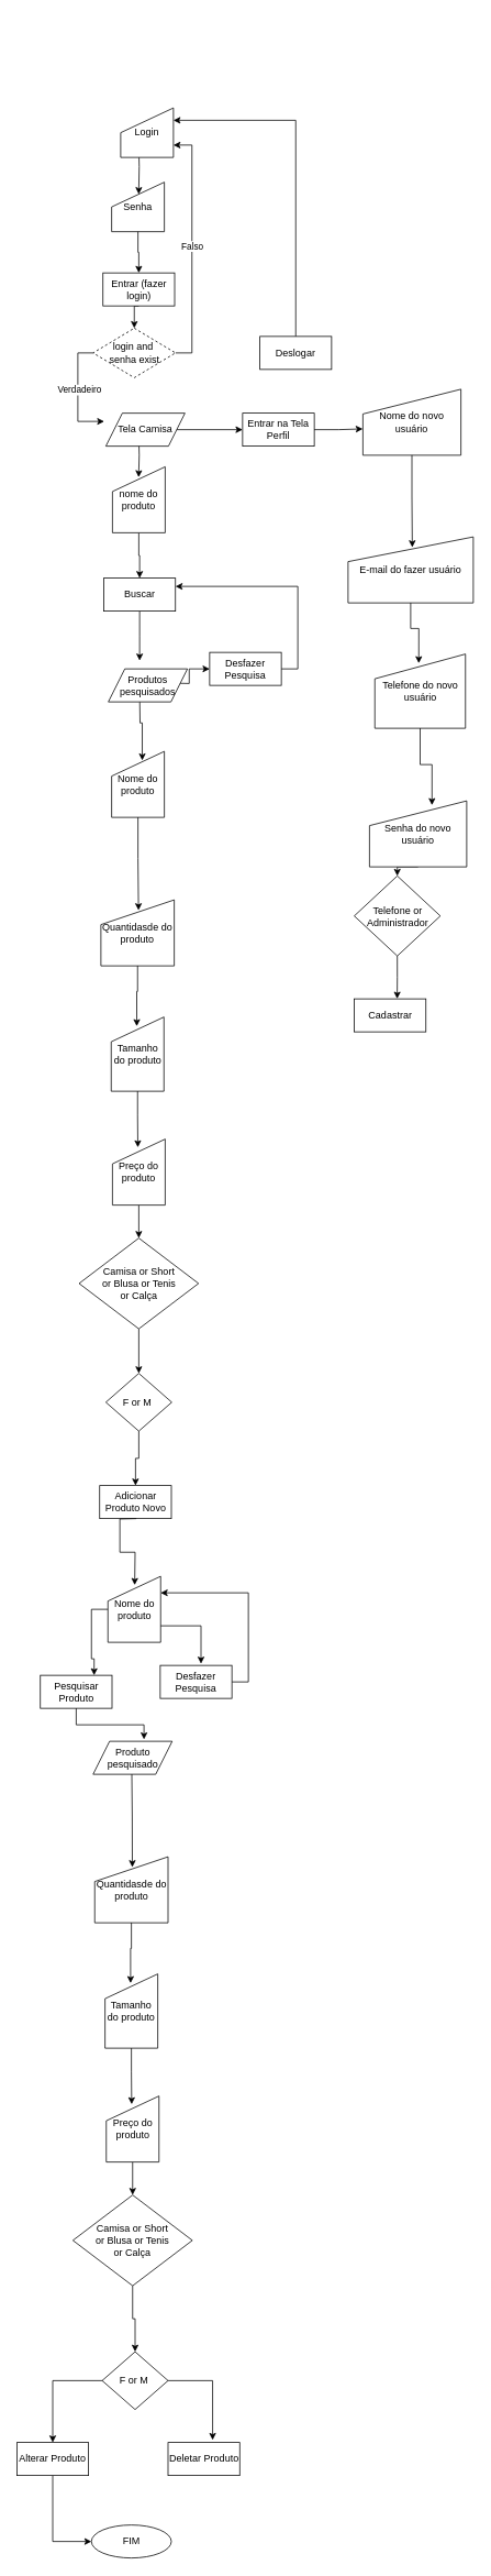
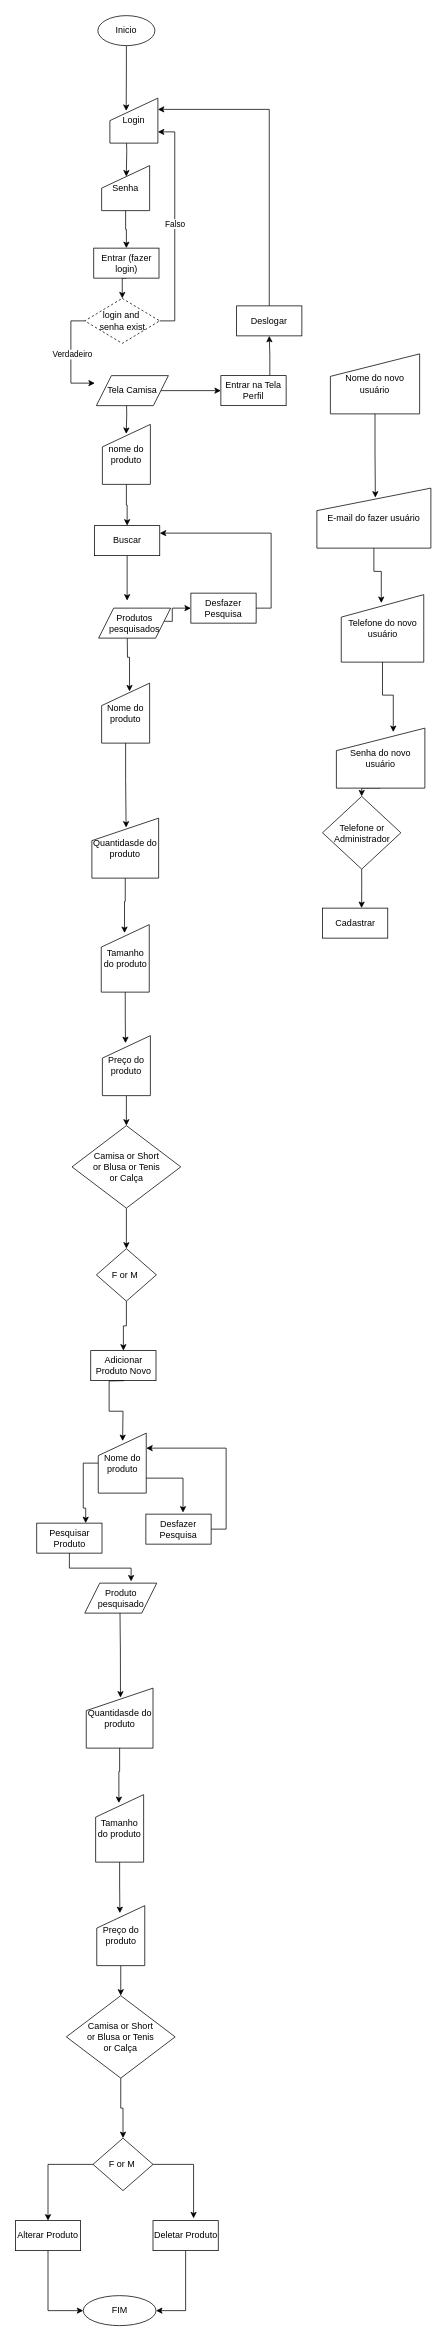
  <mxCell id="0" />
  <mxCell id="1" parent="0" />
+ <mxCell id="2" style="edgeStyle=orthogonalEdgeStyle;rounded=0;orthogonalLoop=1;jettySize=auto;html=1;exitX=0.5;exitY=1;exitDx=0;exitDy=0;entryX=0.34;entryY=0.284;entryDx=0;entryDy=0;entryPerimeter=0;" edge="1" parent="1" source="3" target="9"><mxGeometry relative="1" as="geometry"><mxPoint x="168.256" y="131.46" as="targetPoint" /></mxGeometry></mxCell>
+ <mxCell id="3" value="Inicio" style="ellipse;whiteSpace=wrap;html=1;" parent="1" vertex="1"><mxGeometry x="130" y="20" width="76" height="40" as="geometry" /></mxCell>
  <mxCell id="4" value="Senha" style="shape=manualInput;whiteSpace=wrap;html=1;" vertex="1" parent="1"><mxGeometry x="135" y="220" width="64" height="60" as="geometry" /></mxCell>
  <mxCell id="5" style="edgeStyle=orthogonalEdgeStyle;rounded=0;orthogonalLoop=1;jettySize=auto;html=1;exitX=0.5;exitY=1;exitDx=0;exitDy=0;entryX=0.514;entryY=0.242;entryDx=0;entryDy=0;entryPerimeter=0;" edge="1" parent="1" target="4"><mxGeometry relative="1" as="geometry"><mxPoint x="168" y="180" as="sourcePoint" /></mxGeometry></mxCell>
  <mxCell id="6" style="edgeStyle=orthogonalEdgeStyle;rounded=0;orthogonalLoop=1;jettySize=auto;html=1;exitX=0.5;exitY=1;exitDx=0;exitDy=0;entryX=0.5;entryY=0;entryDx=0;entryDy=0;" edge="1" parent="1" source="7" target="17"><mxGeometry relative="1" as="geometry" /></mxCell>
  <mxCell id="7" value="Entrar (fazer login)" style="rounded=0;whiteSpace=wrap;html=1;" vertex="1" parent="1"><mxGeometry x="124.5" y="330" width="87" height="40" as="geometry" /></mxCell>
  <mxCell id="8" style="edgeStyle=orthogonalEdgeStyle;rounded=0;orthogonalLoop=1;jettySize=auto;html=1;exitX=0.5;exitY=1;exitDx=0;exitDy=0;entryX=0.5;entryY=0;entryDx=0;entryDy=0;" edge="1" parent="1" source="4" target="7"><mxGeometry relative="1" as="geometry" /></mxCell>
  <mxCell id="9" value="Login" style="shape=manualInput;whiteSpace=wrap;html=1;" vertex="1" parent="1"><mxGeometry x="146" y="130" width="64" height="60" as="geometry" /></mxCell>
  <mxCell id="10" style="edgeStyle=orthogonalEdgeStyle;rounded=0;orthogonalLoop=1;jettySize=auto;html=1;exitX=0.5;exitY=1;exitDx=0;exitDy=0;entryX=0.5;entryY=0;entryDx=0;entryDy=0;" edge="1" parent="1" source="11" target="19"><mxGeometry relative="1" as="geometry" /></mxCell>
  <mxCell id="11" value="nome do produto" style="shape=manualInput;whiteSpace=wrap;html=1;" vertex="1" parent="1"><mxGeometry x="136" y="565" width="64" height="80" as="geometry" /></mxCell>
  <mxCell id="12" style="edgeStyle=orthogonalEdgeStyle;rounded=0;orthogonalLoop=1;jettySize=auto;html=1;exitX=0.5;exitY=1;exitDx=0;exitDy=0;entryX=0.497;entryY=0.159;entryDx=0;entryDy=0;entryPerimeter=0;" edge="1" parent="1" target="11"><mxGeometry relative="1" as="geometry"><mxPoint x="168" y="530" as="sourcePoint" /><mxPoint x="169" y="510" as="targetPoint" /></mxGeometry></mxCell>
  <mxCell id="13" style="edgeStyle=orthogonalEdgeStyle;rounded=0;orthogonalLoop=1;jettySize=auto;html=1;exitX=1;exitY=0.5;exitDx=0;exitDy=0;entryX=1;entryY=0.75;entryDx=0;entryDy=0;" edge="1" parent="1" source="17" target="9"><mxGeometry relative="1" as="geometry" /></mxCell>
  <mxCell id="14" value="Falso" style="edgeLabel;html=1;align=center;verticalAlign=middle;resizable=0;points=[];" vertex="1" connectable="0" parent="13"><mxGeometry x="0.021" relative="1" as="geometry"><mxPoint as="offset" /></mxGeometry></mxCell>
  <mxCell id="15" style="edgeStyle=orthogonalEdgeStyle;rounded=0;orthogonalLoop=1;jettySize=auto;html=1;exitX=0;exitY=0.5;exitDx=0;exitDy=0;entryX=0;entryY=0.5;entryDx=0;entryDy=0;" edge="1" parent="1" source="17"><mxGeometry relative="1" as="geometry"><mxPoint x="126" y="510" as="targetPoint" /><Array as="points"><mxPoint x="94" y="427" /><mxPoint x="94" y="510" /></Array></mxGeometry></mxCell>
  <mxCell id="16" value="Verdadeiro" style="edgeLabel;html=1;align=center;verticalAlign=middle;resizable=0;points=[];" vertex="1" connectable="0" parent="15"><mxGeometry x="-0.056" y="1" relative="1" as="geometry"><mxPoint as="offset" /></mxGeometry></mxCell>
  <mxCell id="17" value="login and&amp;nbsp;&lt;div&gt;senha exist&lt;/div&gt;" style="rhombus;whiteSpace=wrap;html=1;dashed=1;" vertex="1" parent="1"><mxGeometry x="112.5" y="397" width="100" height="60" as="geometry" /></mxCell>
  <mxCell id="18" style="edgeStyle=orthogonalEdgeStyle;rounded=0;orthogonalLoop=1;jettySize=auto;html=1;exitX=0.5;exitY=1;exitDx=0;exitDy=0;entryX=0.5;entryY=0;entryDx=0;entryDy=0;" edge="1" parent="1" source="19"><mxGeometry relative="1" as="geometry"><mxPoint x="169" y="800" as="targetPoint" /></mxGeometry></mxCell>
  <mxCell id="19" value="Buscar" style="rounded=0;whiteSpace=wrap;html=1;" vertex="1" parent="1"><mxGeometry x="125.5" y="700" width="87" height="40" as="geometry" /></mxCell>
  <mxCell id="20" style="edgeStyle=orthogonalEdgeStyle;rounded=0;orthogonalLoop=1;jettySize=auto;html=1;exitX=1;exitY=0.5;exitDx=0;exitDy=0;entryX=1;entryY=0.25;entryDx=0;entryDy=0;" edge="1" parent="1" source="21" target="19"><mxGeometry relative="1" as="geometry" /></mxCell>
  <mxCell id="21" value="Desfazer Pesquisa" style="rounded=0;whiteSpace=wrap;html=1;" vertex="1" parent="1"><mxGeometry x="254" y="790" width="87" height="40" as="geometry" /></mxCell>
  <mxCell id="22" style="edgeStyle=orthogonalEdgeStyle;rounded=0;orthogonalLoop=1;jettySize=auto;html=1;exitX=1;exitY=0.75;exitDx=0;exitDy=0;entryX=0;entryY=0.5;entryDx=0;entryDy=0;" edge="1" parent="1" target="21"><mxGeometry relative="1" as="geometry"><mxPoint x="203.415" y="827.17" as="sourcePoint" /></mxGeometry></mxCell>
  <mxCell id="23" style="edgeStyle=orthogonalEdgeStyle;rounded=0;orthogonalLoop=1;jettySize=auto;html=1;exitX=1;exitY=0.5;exitDx=0;exitDy=0;entryX=0;entryY=0.5;entryDx=0;entryDy=0;" edge="1" parent="1" source="24" target="66"><mxGeometry relative="1" as="geometry" /></mxCell>
  <mxCell id="24" value="Tela Camisa" style="shape=parallelogram;perimeter=parallelogramPerimeter;whiteSpace=wrap;html=1;fixedSize=1;" vertex="1" parent="1"><mxGeometry x="128" y="500" width="96" height="40" as="geometry" /></mxCell>
  <mxCell id="25" value="Nome do produto" style="shape=manualInput;whiteSpace=wrap;html=1;" vertex="1" parent="1"><mxGeometry x="135" y="910" width="64" height="80" as="geometry" /></mxCell>
  <mxCell id="26" style="edgeStyle=orthogonalEdgeStyle;rounded=0;orthogonalLoop=1;jettySize=auto;html=1;exitX=0.5;exitY=1;exitDx=0;exitDy=0;entryX=0.581;entryY=0.138;entryDx=0;entryDy=0;entryPerimeter=0;" edge="1" parent="1" target="25"><mxGeometry relative="1" as="geometry"><mxPoint x="169" y="840" as="sourcePoint" /></mxGeometry></mxCell>
  <mxCell id="27" value="Quantidasde do produto" style="shape=manualInput;whiteSpace=wrap;html=1;" vertex="1" parent="1"><mxGeometry x="122" y="1090" width="89" height="80" as="geometry" /></mxCell>
  <mxCell id="28" style="edgeStyle=orthogonalEdgeStyle;rounded=0;orthogonalLoop=1;jettySize=auto;html=1;exitX=0.5;exitY=1;exitDx=0;exitDy=0;entryX=0.513;entryY=0.158;entryDx=0;entryDy=0;entryPerimeter=0;" edge="1" parent="1" source="25" target="27"><mxGeometry relative="1" as="geometry" /></mxCell>
  <mxCell id="29" value="Tamanho do produto" style="shape=manualInput;whiteSpace=wrap;html=1;" vertex="1" parent="1"><mxGeometry x="134.5" y="1232" width="64" height="90" as="geometry" /></mxCell>
  <mxCell id="30" style="edgeStyle=orthogonalEdgeStyle;rounded=0;orthogonalLoop=1;jettySize=auto;html=1;exitX=0.5;exitY=1;exitDx=0;exitDy=0;entryX=0.485;entryY=0.124;entryDx=0;entryDy=0;entryPerimeter=0;" edge="1" parent="1" source="27" target="29"><mxGeometry relative="1" as="geometry" /></mxCell>
  <mxCell id="31" style="edgeStyle=orthogonalEdgeStyle;rounded=0;orthogonalLoop=1;jettySize=auto;html=1;exitX=0.5;exitY=1;exitDx=0;exitDy=0;entryX=0.5;entryY=0;entryDx=0;entryDy=0;" edge="1" parent="1" source="32" target="35"><mxGeometry relative="1" as="geometry" /></mxCell>
  <mxCell id="32" value="Preço do produto" style="shape=manualInput;whiteSpace=wrap;html=1;" vertex="1" parent="1"><mxGeometry x="136" y="1380" width="64" height="80" as="geometry" /></mxCell>
  <mxCell id="33" style="edgeStyle=orthogonalEdgeStyle;rounded=0;orthogonalLoop=1;jettySize=auto;html=1;exitX=0.5;exitY=1;exitDx=0;exitDy=0;entryX=0.482;entryY=0.125;entryDx=0;entryDy=0;entryPerimeter=0;" edge="1" parent="1" source="29" target="32"><mxGeometry relative="1" as="geometry" /></mxCell>
  <mxCell id="34" style="edgeStyle=orthogonalEdgeStyle;rounded=0;orthogonalLoop=1;jettySize=auto;html=1;exitX=0.5;exitY=1;exitDx=0;exitDy=0;entryX=0.5;entryY=0;entryDx=0;entryDy=0;" edge="1" parent="1" source="35" target="37"><mxGeometry relative="1" as="geometry" /></mxCell>
  <mxCell id="35" value="Camisa or Short&lt;div&gt;&amp;nbsp;or Blusa or Tenis&amp;nbsp;&lt;/div&gt;&lt;div&gt;or Calça&lt;/div&gt;" style="rhombus;whiteSpace=wrap;html=1;" vertex="1" parent="1"><mxGeometry x="95.5" y="1500" width="145" height="110" as="geometry" /></mxCell>
  <mxCell id="36" style="edgeStyle=orthogonalEdgeStyle;rounded=0;orthogonalLoop=1;jettySize=auto;html=1;exitX=0.5;exitY=1;exitDx=0;exitDy=0;entryX=0.5;entryY=0;entryDx=0;entryDy=0;" edge="1" parent="1" source="37" target="38"><mxGeometry relative="1" as="geometry" /></mxCell>
  <mxCell id="37" value="F or M&amp;nbsp;" style="rhombus;whiteSpace=wrap;html=1;" vertex="1" parent="1"><mxGeometry x="128" y="1664" width="80" height="70" as="geometry" /></mxCell>
  <mxCell id="38" value="Adicionar Produto Novo" style="rounded=0;whiteSpace=wrap;html=1;" vertex="1" parent="1"><mxGeometry x="120.5" y="1800" width="87" height="40" as="geometry" /></mxCell>
  <mxCell id="39" style="edgeStyle=orthogonalEdgeStyle;rounded=0;orthogonalLoop=1;jettySize=auto;html=1;exitX=0;exitY=0.5;exitDx=0;exitDy=0;entryX=0.75;entryY=0;entryDx=0;entryDy=0;" edge="1" parent="1" source="40" target="58"><mxGeometry relative="1" as="geometry" /></mxCell>
  <mxCell id="40" value="Nome do produto" style="shape=manualInput;whiteSpace=wrap;html=1;" vertex="1" parent="1"><mxGeometry x="130.5" y="1910" width="64" height="80" as="geometry" /></mxCell>
  <mxCell id="41" style="edgeStyle=orthogonalEdgeStyle;rounded=0;orthogonalLoop=1;jettySize=auto;html=1;exitX=0.5;exitY=1;exitDx=0;exitDy=0;entryX=0.492;entryY=0.132;entryDx=0;entryDy=0;entryPerimeter=0;" edge="1" parent="1"><mxGeometry relative="1" as="geometry"><mxPoint x="165" y="1840" as="sourcePoint" /><mxPoint x="162.988" y="1920.56" as="targetPoint" /></mxGeometry></mxCell>
  <mxCell id="42" style="edgeStyle=orthogonalEdgeStyle;rounded=0;orthogonalLoop=1;jettySize=auto;html=1;exitX=1;exitY=0.5;exitDx=0;exitDy=0;entryX=1;entryY=0.25;entryDx=0;entryDy=0;" edge="1" parent="1" source="43" target="40"><mxGeometry relative="1" as="geometry" /></mxCell>
  <mxCell id="43" value="Desfazer Pesquisa" style="rounded=0;whiteSpace=wrap;html=1;" vertex="1" parent="1"><mxGeometry x="194" y="2018" width="87" height="40" as="geometry" /></mxCell>
  <mxCell id="44" style="edgeStyle=orthogonalEdgeStyle;rounded=0;orthogonalLoop=1;jettySize=auto;html=1;exitX=1;exitY=0.75;exitDx=0;exitDy=0;entryX=0.569;entryY=-0.051;entryDx=0;entryDy=0;entryPerimeter=0;" edge="1" parent="1" source="40" target="43"><mxGeometry relative="1" as="geometry" /></mxCell>
  <mxCell id="45" value="Produtos pesquisados" style="shape=parallelogram;perimeter=parallelogramPerimeter;whiteSpace=wrap;html=1;fixedSize=1;" vertex="1" parent="1"><mxGeometry x="131" y="810" width="96" height="40" as="geometry" /></mxCell>
  <mxCell id="46" value="Produto pesquisado" style="shape=parallelogram;perimeter=parallelogramPerimeter;whiteSpace=wrap;html=1;fixedSize=1;" vertex="1" parent="1"><mxGeometry x="112.5" y="2110" width="96" height="40" as="geometry" /></mxCell>
  <mxCell id="47" value="Quantidasde do produto" style="shape=manualInput;whiteSpace=wrap;html=1;" vertex="1" parent="1"><mxGeometry x="114.5" y="2250" width="89" height="80" as="geometry" /></mxCell>
  <mxCell id="48" style="edgeStyle=orthogonalEdgeStyle;rounded=0;orthogonalLoop=1;jettySize=auto;html=1;exitX=0.5;exitY=1;exitDx=0;exitDy=0;entryX=0.513;entryY=0.158;entryDx=0;entryDy=0;entryPerimeter=0;" edge="1" parent="1" target="47"><mxGeometry relative="1" as="geometry"><mxPoint x="159.5" y="2150" as="sourcePoint" /></mxGeometry></mxCell>
  <mxCell id="49" value="Tamanho do produto" style="shape=manualInput;whiteSpace=wrap;html=1;" vertex="1" parent="1"><mxGeometry x="127" y="2392" width="64" height="90" as="geometry" /></mxCell>
  <mxCell id="50" style="edgeStyle=orthogonalEdgeStyle;rounded=0;orthogonalLoop=1;jettySize=auto;html=1;exitX=0.5;exitY=1;exitDx=0;exitDy=0;entryX=0.485;entryY=0.124;entryDx=0;entryDy=0;entryPerimeter=0;" edge="1" parent="1" source="47" target="49"><mxGeometry relative="1" as="geometry" /></mxCell>
  <mxCell id="51" style="edgeStyle=orthogonalEdgeStyle;rounded=0;orthogonalLoop=1;jettySize=auto;html=1;exitX=0.5;exitY=1;exitDx=0;exitDy=0;entryX=0.5;entryY=0;entryDx=0;entryDy=0;" edge="1" parent="1" source="52" target="55"><mxGeometry relative="1" as="geometry" /></mxCell>
  <mxCell id="52" value="Preço do produto" style="shape=manualInput;whiteSpace=wrap;html=1;" vertex="1" parent="1"><mxGeometry x="128.5" y="2540" width="64" height="80" as="geometry" /></mxCell>
  <mxCell id="53" style="edgeStyle=orthogonalEdgeStyle;rounded=0;orthogonalLoop=1;jettySize=auto;html=1;exitX=0.5;exitY=1;exitDx=0;exitDy=0;entryX=0.482;entryY=0.125;entryDx=0;entryDy=0;entryPerimeter=0;" edge="1" parent="1" source="49" target="52"><mxGeometry relative="1" as="geometry" /></mxCell>
  <mxCell id="54" style="edgeStyle=orthogonalEdgeStyle;rounded=0;orthogonalLoop=1;jettySize=auto;html=1;exitX=0.5;exitY=1;exitDx=0;exitDy=0;entryX=0.5;entryY=0;entryDx=0;entryDy=0;" edge="1" parent="1" source="55" target="57"><mxGeometry relative="1" as="geometry" /></mxCell>
  <mxCell id="55" value="Camisa or Short&lt;div&gt;&amp;nbsp;or Blusa or Tenis&amp;nbsp;&lt;/div&gt;&lt;div&gt;or Calça&lt;/div&gt;" style="rhombus;whiteSpace=wrap;html=1;" vertex="1" parent="1"><mxGeometry x="88" y="2660" width="145" height="110" as="geometry" /></mxCell>
  <mxCell id="56" style="edgeStyle=orthogonalEdgeStyle;rounded=0;orthogonalLoop=1;jettySize=auto;html=1;exitX=0;exitY=0.5;exitDx=0;exitDy=0;entryX=0.5;entryY=0;entryDx=0;entryDy=0;" edge="1" parent="1" source="57" target="61"><mxGeometry relative="1" as="geometry" /></mxCell>
  <mxCell id="57" value="F or M&amp;nbsp;" style="rhombus;whiteSpace=wrap;html=1;" vertex="1" parent="1"><mxGeometry x="123.5" y="2850" width="80" height="70" as="geometry" /></mxCell>
  <mxCell id="58" value="Pesquisar Produto" style="rounded=0;whiteSpace=wrap;html=1;" vertex="1" parent="1"><mxGeometry x="48.5" y="2030" width="87" height="40" as="geometry" /></mxCell>
  <mxCell id="59" style="edgeStyle=orthogonalEdgeStyle;rounded=0;orthogonalLoop=1;jettySize=auto;html=1;exitX=0.5;exitY=1;exitDx=0;exitDy=0;entryX=0.644;entryY=-0.056;entryDx=0;entryDy=0;entryPerimeter=0;" edge="1" parent="1" source="58" target="46"><mxGeometry relative="1" as="geometry" /></mxCell>
  <mxCell id="60" style="edgeStyle=orthogonalEdgeStyle;rounded=0;orthogonalLoop=1;jettySize=auto;html=1;exitX=0.5;exitY=1;exitDx=0;exitDy=0;entryX=0;entryY=0.5;entryDx=0;entryDy=0;" edge="1" parent="1" source="61" target="81"><mxGeometry relative="1" as="geometry" /></mxCell>
  <mxCell id="61" value="Alterar Produto" style="rounded=0;whiteSpace=wrap;html=1;" vertex="1" parent="1"><mxGeometry x="20" y="2960" width="87" height="40" as="geometry" /></mxCell>
+ <mxCell id="62" style="edgeStyle=orthogonalEdgeStyle;rounded=0;orthogonalLoop=1;jettySize=auto;html=1;exitX=0.5;exitY=1;exitDx=0;exitDy=0;entryX=1;entryY=0.5;entryDx=0;entryDy=0;" edge="1" parent="1" source="63" target="81"><mxGeometry relative="1" as="geometry" /></mxCell>
  <mxCell id="63" value="Deletar Produto" style="rounded=0;whiteSpace=wrap;html=1;" vertex="1" parent="1"><mxGeometry x="203.5" y="2960" width="87" height="40" as="geometry" /></mxCell>
  <mxCell id="64" style="edgeStyle=orthogonalEdgeStyle;rounded=0;orthogonalLoop=1;jettySize=auto;html=1;exitX=1;exitY=0.5;exitDx=0;exitDy=0;entryX=0.622;entryY=-0.075;entryDx=0;entryDy=0;entryPerimeter=0;" edge="1" parent="1" source="57" target="63"><mxGeometry relative="1" as="geometry" /></mxCell>
+ <mxCell id="65" style="edgeStyle=orthogonalEdgeStyle;rounded=0;orthogonalLoop=1;jettySize=auto;html=1;exitX=0.75;exitY=0;exitDx=0;exitDy=0;entryX=0.5;entryY=1;entryDx=0;entryDy=0;" edge="1" parent="1" source="66" target="68"><mxGeometry relative="1" as="geometry" /></mxCell>
  <mxCell id="66" value="Entrar na Tela Perfil" style="rounded=0;whiteSpace=wrap;html=1;" vertex="1" parent="1"><mxGeometry x="294" y="500" width="87" height="40" as="geometry" /></mxCell>
  <mxCell id="67" style="edgeStyle=orthogonalEdgeStyle;rounded=0;orthogonalLoop=1;jettySize=auto;html=1;exitX=0.5;exitY=0;exitDx=0;exitDy=0;entryX=1;entryY=0.25;entryDx=0;entryDy=0;" edge="1" parent="1" source="68" target="9"><mxGeometry relative="1" as="geometry" /></mxCell>
  <mxCell id="68" value="Deslogar" style="rounded=0;whiteSpace=wrap;html=1;" vertex="1" parent="1"><mxGeometry x="315" y="407" width="87" height="40" as="geometry" /></mxCell>
  <mxCell id="69" value="Nome do novo usuário" style="shape=manualInput;whiteSpace=wrap;html=1;" vertex="1" parent="1"><mxGeometry x="440" y="471" width="119" height="80" as="geometry" /></mxCell>
  <mxCell id="70" value="E-mail do fazer usuário" style="shape=manualInput;whiteSpace=wrap;html=1;" vertex="1" parent="1"><mxGeometry x="422" y="650" width="152" height="80" as="geometry" /></mxCell>
  <mxCell id="71" style="edgeStyle=orthogonalEdgeStyle;rounded=0;orthogonalLoop=1;jettySize=auto;html=1;exitX=0.5;exitY=1;exitDx=0;exitDy=0;entryX=0.513;entryY=0.158;entryDx=0;entryDy=0;entryPerimeter=0;" edge="1" parent="1" source="69" target="70"><mxGeometry relative="1" as="geometry" /></mxCell>
  <mxCell id="72" value="Telefone do novo usuário" style="shape=manualInput;whiteSpace=wrap;html=1;" vertex="1" parent="1"><mxGeometry x="454.5" y="792" width="110" height="90" as="geometry" /></mxCell>
  <mxCell id="73" style="edgeStyle=orthogonalEdgeStyle;rounded=0;orthogonalLoop=1;jettySize=auto;html=1;exitX=0.5;exitY=1;exitDx=0;exitDy=0;entryX=0.485;entryY=0.124;entryDx=0;entryDy=0;entryPerimeter=0;" edge="1" parent="1" source="70" target="72"><mxGeometry relative="1" as="geometry" /></mxCell>
  <mxCell id="74" style="edgeStyle=orthogonalEdgeStyle;rounded=0;orthogonalLoop=1;jettySize=auto;html=1;exitX=0.5;exitY=1;exitDx=0;exitDy=0;entryX=0.5;entryY=0;entryDx=0;entryDy=0;" edge="1" parent="1" source="75" target="77"><mxGeometry relative="1" as="geometry"><mxPoint x="468" y="1060" as="targetPoint" /></mxGeometry></mxCell>
  <mxCell id="75" value="Senha do novo usuário" style="shape=manualInput;whiteSpace=wrap;html=1;" vertex="1" parent="1"><mxGeometry x="448" y="970" width="118" height="80" as="geometry" /></mxCell>
  <mxCell id="76" style="edgeStyle=orthogonalEdgeStyle;rounded=0;orthogonalLoop=1;jettySize=auto;html=1;exitX=0.5;exitY=1;exitDx=0;exitDy=0;entryX=0.643;entryY=0.065;entryDx=0;entryDy=0;entryPerimeter=0;" edge="1" parent="1" source="72" target="75"><mxGeometry relative="1" as="geometry" /></mxCell>
  <mxCell id="77" value="Telefone or Administrador" style="rhombus;whiteSpace=wrap;html=1;" vertex="1" parent="1"><mxGeometry x="429.5" y="1061" width="104.5" height="97" as="geometry" /></mxCell>
  <mxCell id="78" value="Cadastrar" style="rounded=0;whiteSpace=wrap;html=1;" vertex="1" parent="1"><mxGeometry x="429.5" y="1210" width="87" height="40" as="geometry" /></mxCell>
  <mxCell id="79" style="edgeStyle=orthogonalEdgeStyle;rounded=0;orthogonalLoop=1;jettySize=auto;html=1;exitX=0.5;exitY=1;exitDx=0;exitDy=0;entryX=0.599;entryY=-0.004;entryDx=0;entryDy=0;entryPerimeter=0;" edge="1" parent="1" source="77" target="78"><mxGeometry relative="1" as="geometry" /></mxCell>
- <mxCell id="80" style="edgeStyle=orthogonalEdgeStyle;rounded=0;orthogonalLoop=1;jettySize=auto;html=1;exitX=1;exitY=0.5;exitDx=0;exitDy=0;entryX=-0.001;entryY=0.601;entryDx=0;entryDy=0;entryPerimeter=0;" edge="1" parent="1" source="66" target="69"><mxGeometry relative="1" as="geometry" /></mxCell>
  <mxCell id="81" value="FIM" style="ellipse;whiteSpace=wrap;html=1;" vertex="1" parent="1"><mxGeometry x="110.5" y="3060" width="97" height="40" as="geometry" /></mxCell>
